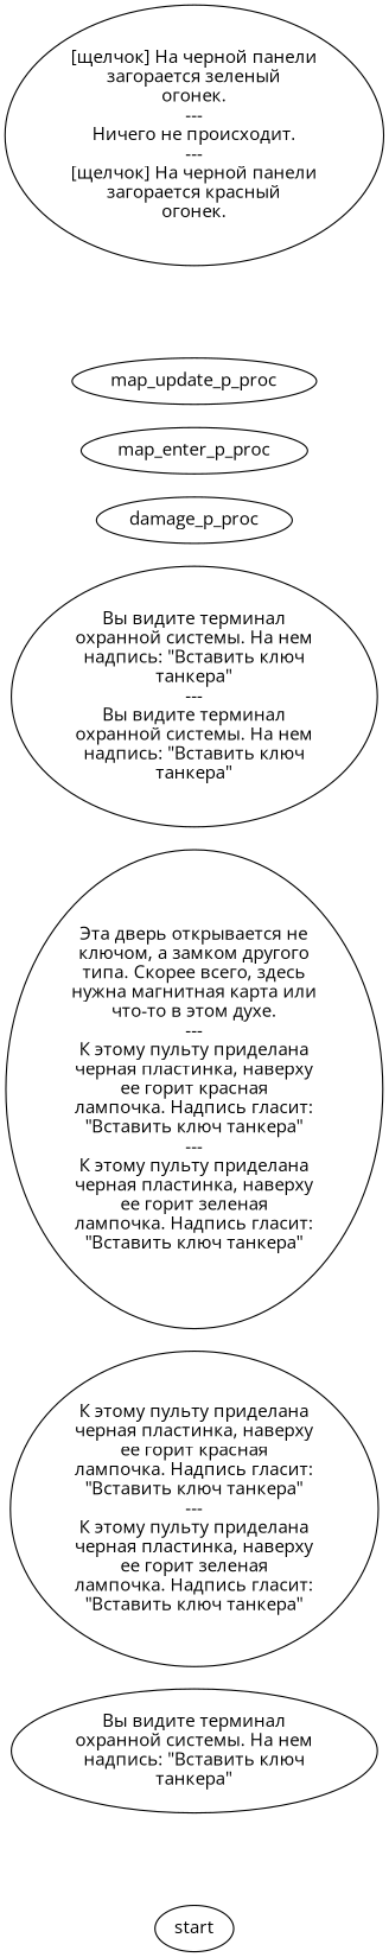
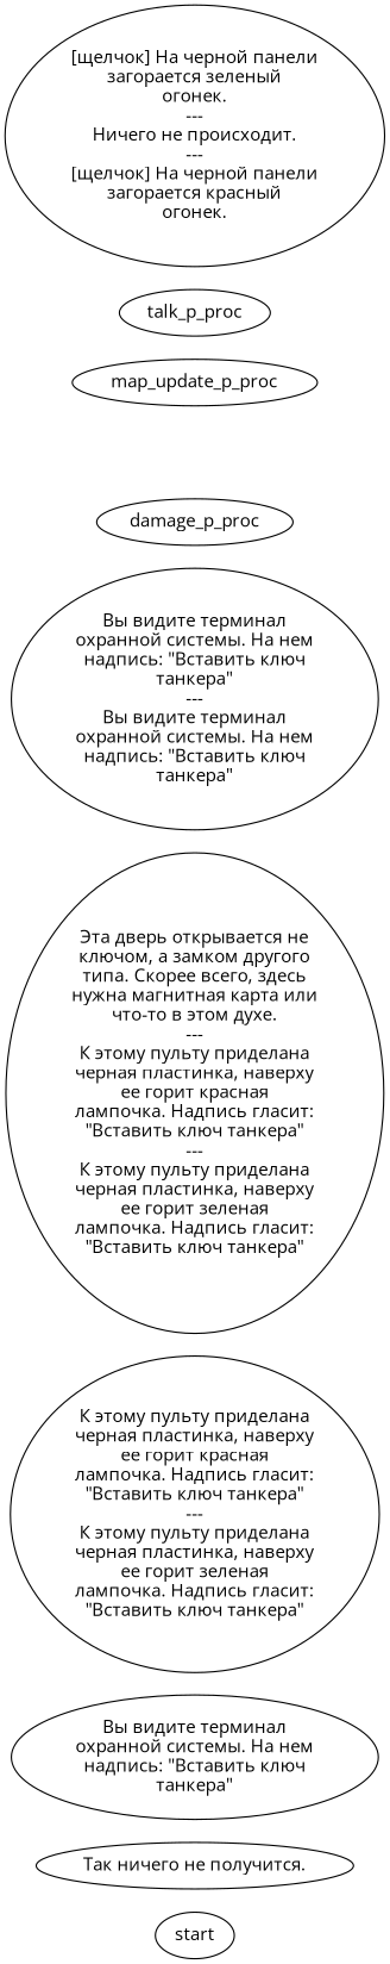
  digraph {
    rankdir=LR
    fontname="Open Sans"
    node [color="#000000" fillcolor="#FFFFFF" style=filled fontname="Open Sans"]
    start
+   n2 [label="Так ничего не получится."]
    n3 [label="Вы видите терминал\nохранной системы. На нем\nнадпись: \"Вставить ключ\nтанкера\""]
    n4 [label="К этому пульту приделана\nчерная пластинка, наверху\nее горит красная\nлампочка. Надпись гласит:\n\"Вставить ключ танкера\"\n---\nК этому пульту приделана\nчерная пластинка, наверху\nее горит зеленая\nлампочка. Надпись гласит:\n\"Вставить ключ танкера\""]
    n5 [label="Эта дверь открывается не\nключом, а замком другого\nтипа. Скорее всего, здесь\nнужна магнитная карта или\nчто-то в этом духе.\n---\nК этому пульту приделана\nчерная пластинка, наверху\nее горит красная\nлампочка. Надпись гласит:\n\"Вставить ключ танкера\"\n---\nК этому пульту приделана\nчерная пластинка, наверху\nее горит зеленая\nлампочка. Надпись гласит:\n\"Вставить ключ танкера\""]
    n6 [label="Вы видите терминал\nохранной системы. На нем\nнадпись: \"Вставить ключ\nтанкера\"\n---\nВы видите терминал\nохранной системы. На нем\nнадпись: \"Вставить ключ\nтанкера\""]
    damage_p_proc
-   map_enter_p_proc
    map_update_p_proc
+   talk_p_proc
    n11 [label="[щелчок] На черной панели\nзагорается зеленый\nогонек.\n---\nНичего не происходит.\n---\n[щелчок] На черной панели\nзагорается красный\nогонек."]
  }
